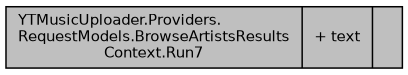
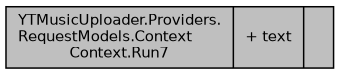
  digraph {
    rankdir=LR
-   n1 [color=black fillcolor=grey75 fontcolor=black fontname=Helvetica fontsize=10 height=0.2 label="{YTMusicUploader.Providers.\lRequestModels.BrowseArtistsResults\lContext.Run7\n|+ text\l|}" shape=record style=filled width=0.4]
+   n1 [color=black fillcolor=grey75 fontcolor=black fontname=Helvetica fontsize=10 height=0.2 label="{YTMusicUploader.Providers.\lRequestModels.Context\lContext.Run7\n|+ text\l|}" shape=record style=filled width=0.4]
  }
